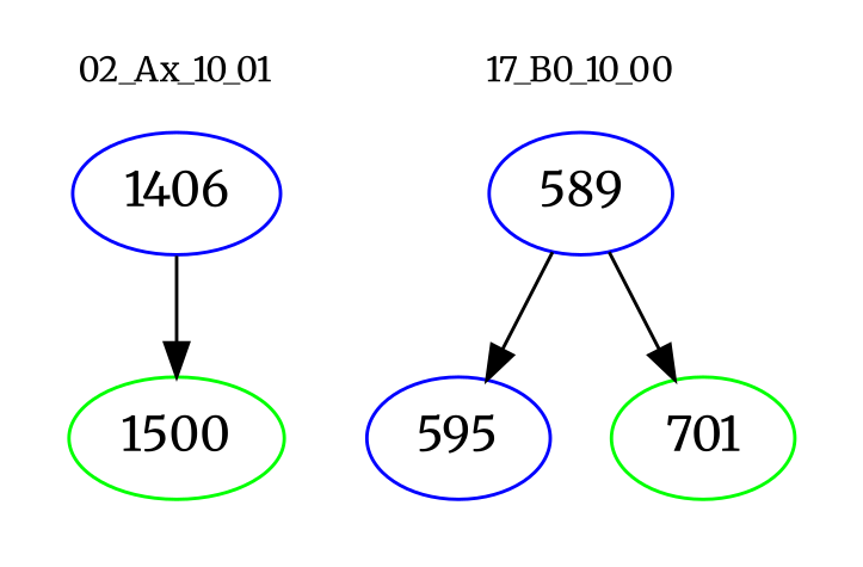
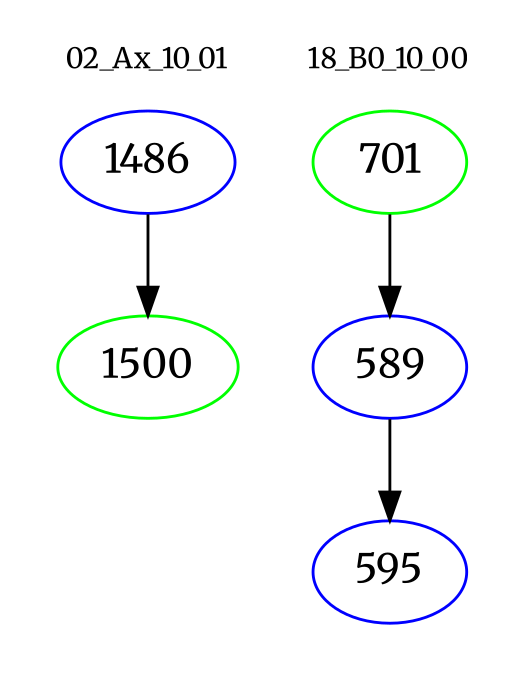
  digraph {
    fontname=Merriweather
    node [color=blue fontname=Merriweather]
    edge [color=black fontname=Merriweather]
-   n1 [label=1406]
+   n1 [label=1486]
    n2 [color=green label=1500]
    n3 [label=589]
    n4 [label=595]
    n5 [color=green label=701]
    subgraph cluster_1 {
      color=white
      fontsize=10
      label="02_Ax_10_01"
      n1
      n2
    }
    subgraph cluster_2 {
      color=white
      fontsize=10
-     label="17_B0_10_00"
+     label="18_B0_10_00"
      n3
      n4
      n5
    }
    n1 -> n2
    n3 -> n4
-   n3 -> n5
+   n5 -> n3
  }
